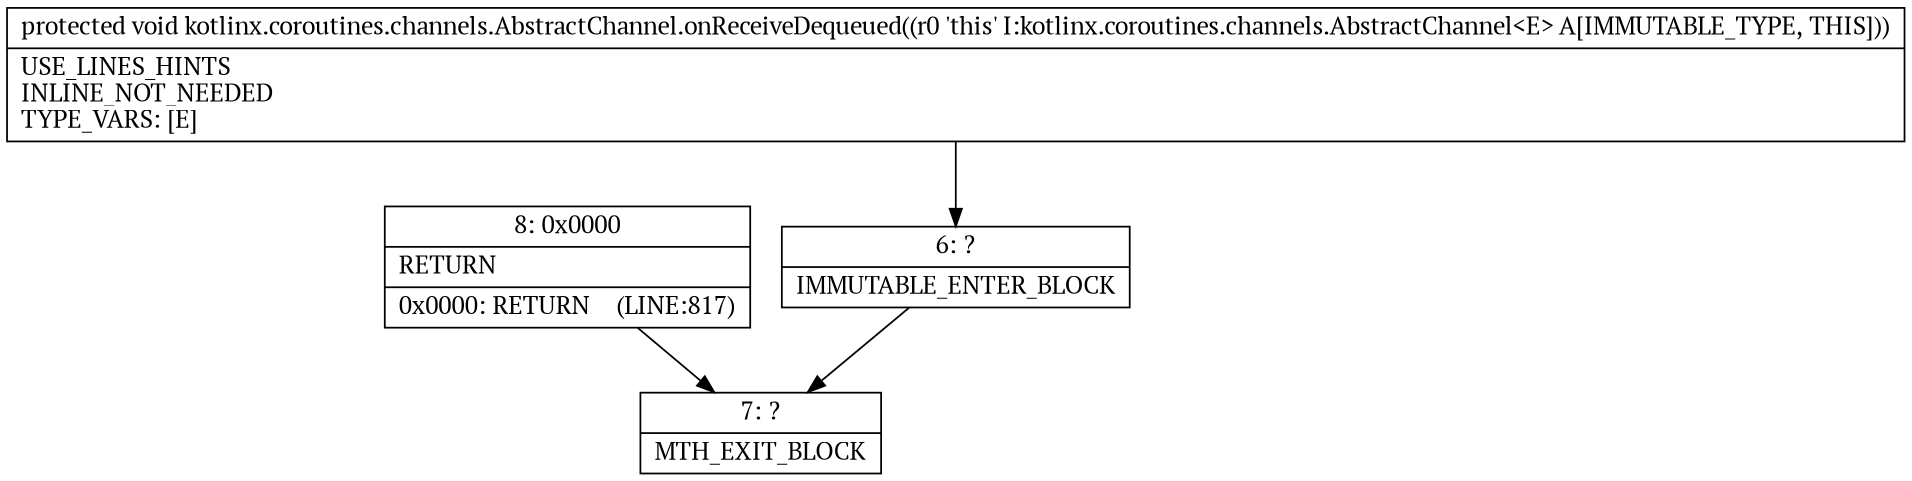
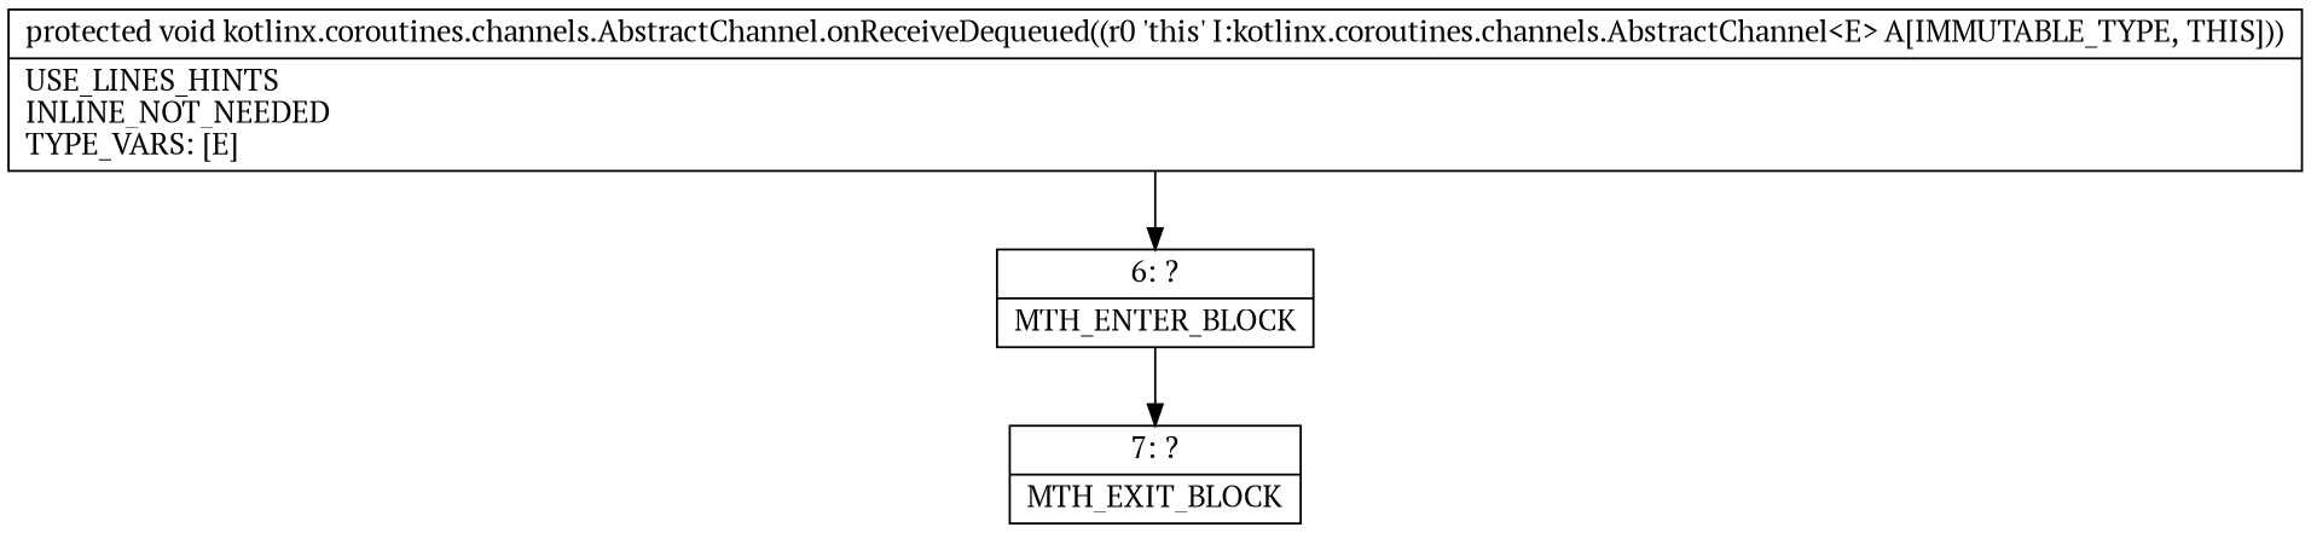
  digraph {
    fontname="PT Serif"
    node [fontname="PT Serif" shape=record]
    edge [fontname="PT Serif"]
-   n1 [label="{6\:\ ?|IMMUTABLE_ENTER_BLOCK\l}"]
+   n1 [label="{6\:\ ?|MTH_ENTER_BLOCK\l}"]
    n2 [label="{7\:\ ?|MTH_EXIT_BLOCK\l}"]
-   n3 [label="{8\:\ 0x0000|RETURN\l|0x0000: RETURN    (LINE:817)\l}"]
    n4 [label="{protected void kotlinx.coroutines.channels.AbstractChannel.onReceiveDequeued((r0 'this' I:kotlinx.coroutines.channels.AbstractChannel\<E\> A[IMMUTABLE_TYPE, THIS]))  | USE_LINES_HINTS\lINLINE_NOT_NEEDED\lTYPE_VARS: [E]\l}"]
    n1 -> n2
-   n3 -> n2
    n4 -> n1
  }
